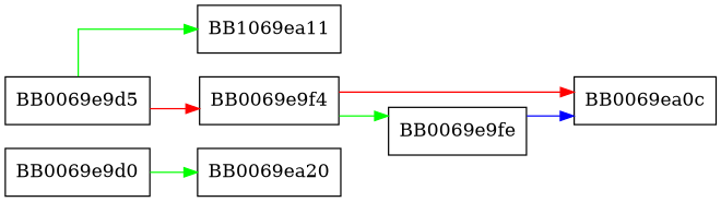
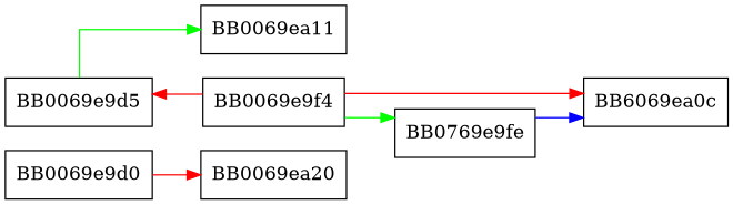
  digraph {
    rankdir=LR
    splines=ortho
    node [shape=box]
    edge [color=green]
    BB0069e9d0
    BB0069ea20
    BB0069e9d5
-   BB0069ea11 [label=BB1069ea11]
+   BB0069ea11
    BB0069e9f4
-   BB0069ea0c
-   BB0069e9fe
-   BB0069e9d0 -> BB0069ea20
+   BB0069ea0c [label=BB6069ea0c]
+   BB0069e9fe [label=BB0769e9fe]
+   BB0069e9d0 -> BB0069ea20 [color=red]
    BB0069e9d5 -> BB0069ea11
-   BB0069e9d5 -> BB0069e9f4 [color=red]
+   BB0069e9f4 -> BB0069e9d5 [color=red]
    BB0069e9f4 -> BB0069ea0c [color=red]
    BB0069e9f4 -> BB0069e9fe
    BB0069e9fe -> BB0069ea0c [color=blue]
  }
